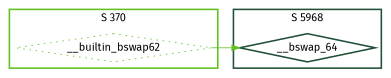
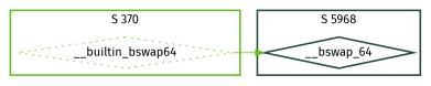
  digraph {
    rankdir=LR
    fontname="Fira Sans"
    node [shape=diamond fontname="Fira Sans"]
-   n1 [color="#60C020" label=__builtin_bswap62 style=dotted]
+   n1 [color="#60C020" label=__builtin_bswap64 style=dotted]
    n2 [color="#205038" label=__bswap_64 style=bold]
    subgraph cluster_1 {
      color="#60C020"
      label="S 370"
      style=bold
      n1
    }
    subgraph cluster_2 {
      color="#205038"
      label="S 5968"
      style=bold
      n2
    }
    n1 -> n2 [color="#60C020" fontname="Fira Sans"]
  }
